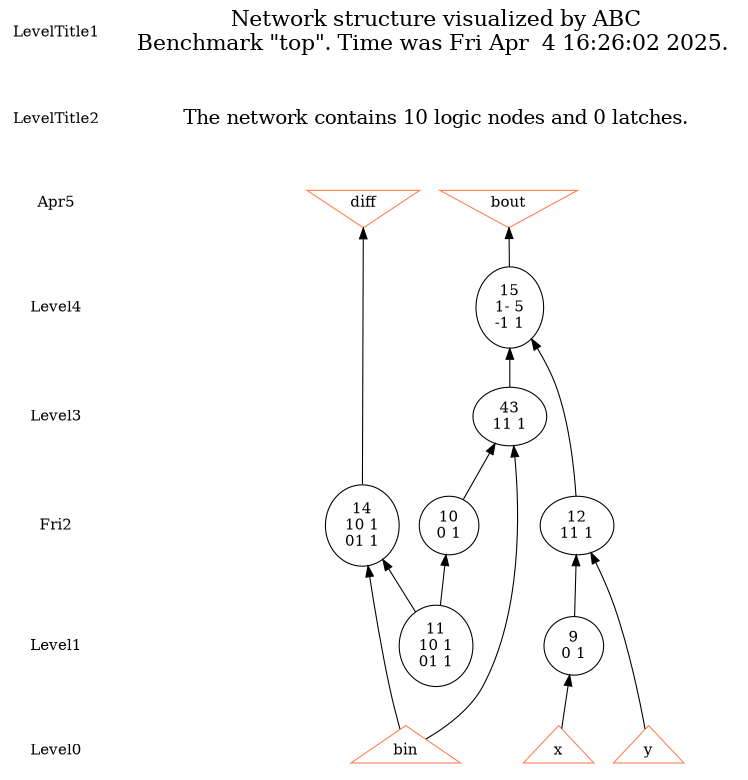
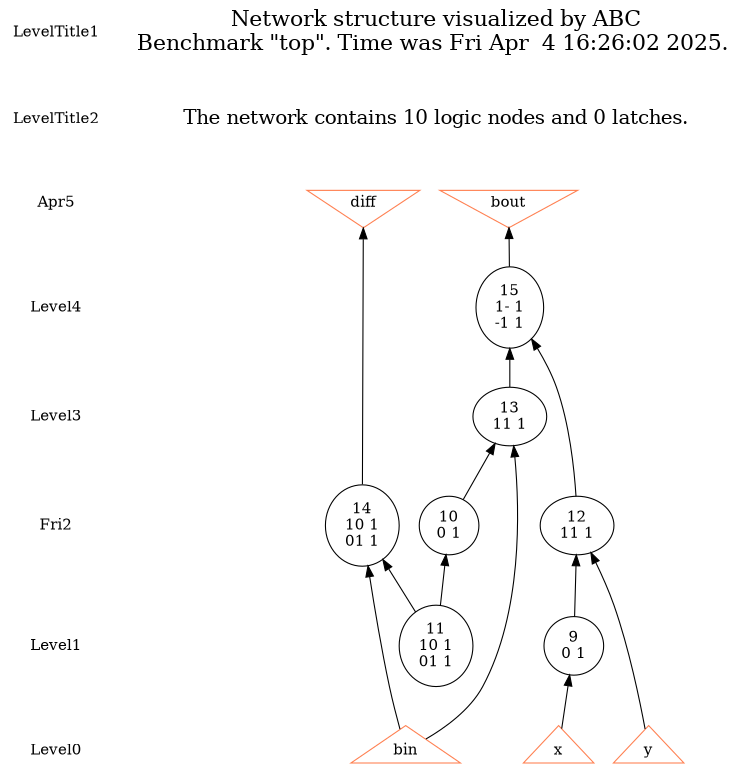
  digraph {
    node [shape=plaintext]
    edge [dir=back style=solid]
    LevelTitle1
    LevelTitle2
    n3 [label=Apr5]
    Level4
    Level3
    n6 [label=Fri2]
    Level1
    Level0
    n9 [fontname="Times-Roman" fontsize=20 label="Network structure visualized by ABC\nBenchmark \"top\". Time was Fri Apr  4 16:26:02 2025. "]
    n10 [fontname="Times-Roman" fontsize=18 label="The network contains 10 logic nodes and 0 latches.\n"]
    n11 [color=coral fillcolor=coral label=diff shape=invtriangle]
    n12 [color=coral fillcolor=coral label=bout shape=invtriangle]
-   n13 [label="15\n1- 5\n-1 1" shape=ellipse]
-   n14 [label="43\n11 1" shape=ellipse]
+   n13 [label="15\n1- 1\n-1 1" shape=ellipse]
+   n14 [label="13\n11 1" shape=ellipse]
    n15 [label="10\n0 1" shape=ellipse]
    n16 [label="12\n11 1" shape=ellipse]
    n17 [label="14\n10 1\n01 1" shape=ellipse]
    n18 [label="9\n0 1" shape=ellipse]
    n19 [label="11\n10 1\n01 1" shape=ellipse]
    n20 [color=coral fillcolor=coral label=x shape=triangle]
    n21 [color=coral fillcolor=coral label=y shape=triangle]
    n22 [color=coral fillcolor=coral label=bin shape=triangle]
    subgraph sub_1 {
      LevelTitle1
      LevelTitle2
      n3
      Level4
      Level3
      n6
      Level1
      Level0
    }
    subgraph sub_2 {
      rank=same
      LevelTitle1
      n9
    }
    subgraph sub_3 {
      rank=same
      LevelTitle2
      n10
    }
    subgraph sub_4 {
      rank=same
      n3
      n11
      n12
    }
    subgraph sub_5 {
      rank=same
      Level4
      n13
    }
    subgraph sub_6 {
      rank=same
      Level3
      n14
    }
    subgraph sub_7 {
      rank=same
      n6
      n15
      n16
      n17
    }
    subgraph sub_8 {
      rank=same
      Level1
      n18
      n19
    }
    subgraph sub_9 {
      rank=same
      Level0
      n20
      n21
      n22
    }
    LevelTitle1 -> LevelTitle2 [style=invis]
    LevelTitle2 -> n3 [style=invis]
    n3 -> Level4 [style=invis]
    Level4 -> Level3 [style=invis]
    Level3 -> n6 [style=invis]
    n6 -> Level1 [style=invis]
    Level1 -> Level0 [style=invis]
    n9 -> n10 [style=invis]
    n10 -> n11 [style=invis]
    n10 -> n12 [style=invis]
    n11 -> n12 [style=invis]
    n11 -> n17
    n12 -> n13
    n13 -> n14
    n13 -> n16
    n14 -> n15
    n14 -> n22
    n15 -> n19
    n16 -> n18
    n16 -> n21
    n17 -> n19
    n17 -> n22
    n18 -> n20
  }
